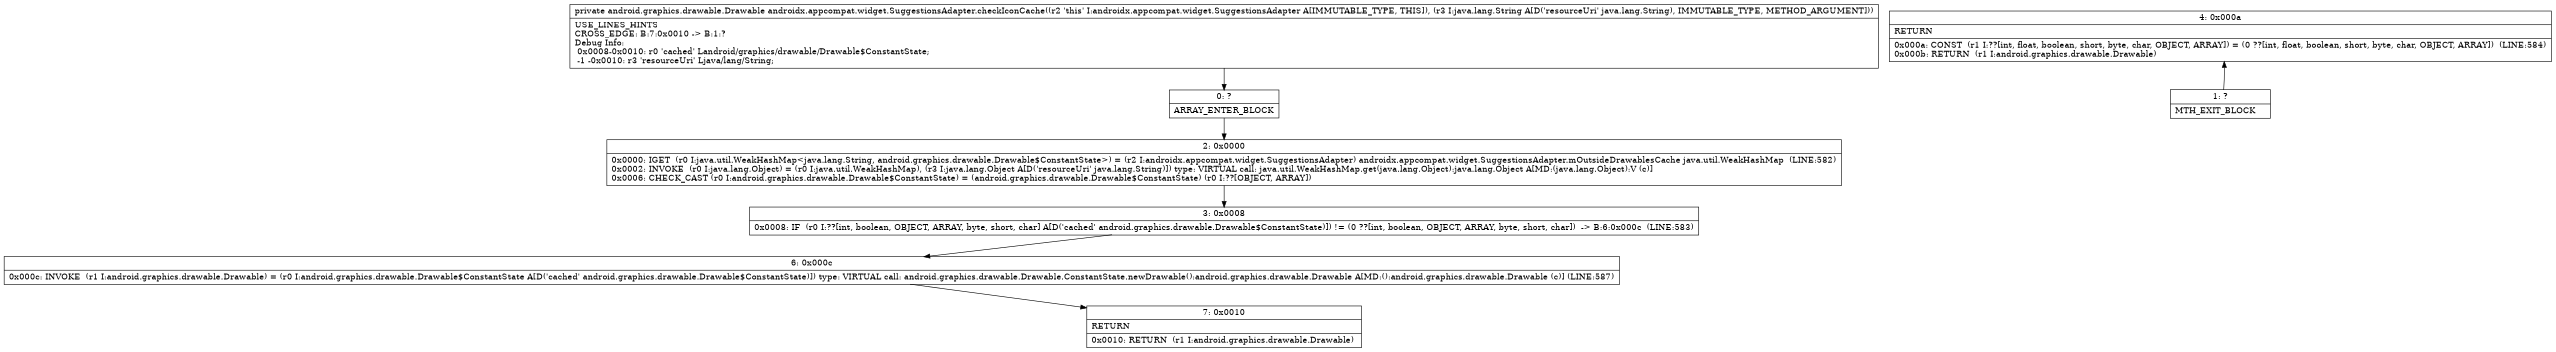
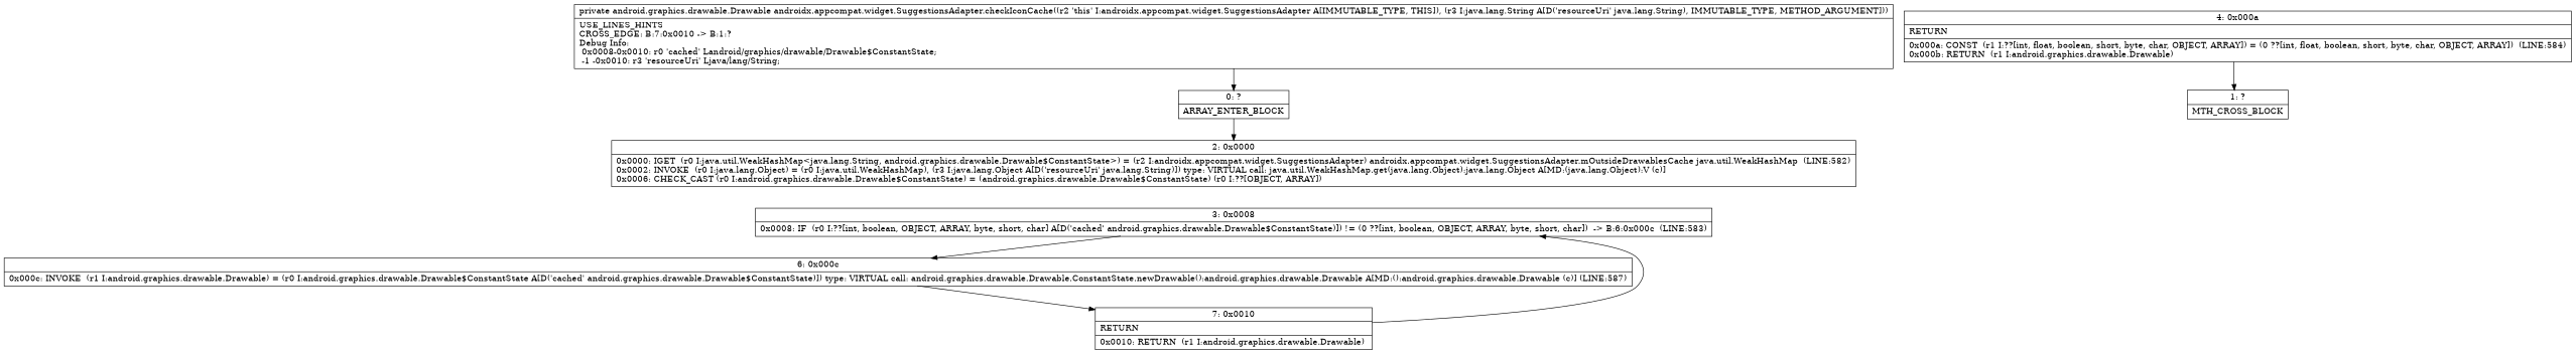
  digraph {
    fontname="DejaVu Serif"
    node [fontname="DejaVu Serif" shape=record]
    edge [fontname="DejaVu Serif"]
    n1 [label="{0\:\ ?|ARRAY_ENTER_BLOCK\l}"]
    n2 [label="{2\:\ 0x0000|0x0000: IGET  (r0 I:java.util.WeakHashMap\<java.lang.String, android.graphics.drawable.Drawable$ConstantState\>) = (r2 I:androidx.appcompat.widget.SuggestionsAdapter) androidx.appcompat.widget.SuggestionsAdapter.mOutsideDrawablesCache java.util.WeakHashMap  (LINE:582)\l0x0002: INVOKE  (r0 I:java.lang.Object) = (r0 I:java.util.WeakHashMap), (r3 I:java.lang.Object A[D('resourceUri' java.lang.String)]) type: VIRTUAL call: java.util.WeakHashMap.get(java.lang.Object):java.lang.Object A[MD:(java.lang.Object):V (c)]\l0x0006: CHECK_CAST (r0 I:android.graphics.drawable.Drawable$ConstantState) = (android.graphics.drawable.Drawable$ConstantState) (r0 I:??[OBJECT, ARRAY]) \l}"]
    n3 [label="{3\:\ 0x0008|0x0008: IF  (r0 I:??[int, boolean, OBJECT, ARRAY, byte, short, char] A[D('cached' android.graphics.drawable.Drawable$ConstantState)]) != (0 ??[int, boolean, OBJECT, ARRAY, byte, short, char])  \-\> B:6:0x000c  (LINE:583)\l}"]
    n4 [label="{6\:\ 0x000c|0x000c: INVOKE  (r1 I:android.graphics.drawable.Drawable) = (r0 I:android.graphics.drawable.Drawable$ConstantState A[D('cached' android.graphics.drawable.Drawable$ConstantState)]) type: VIRTUAL call: android.graphics.drawable.Drawable.ConstantState.newDrawable():android.graphics.drawable.Drawable A[MD:():android.graphics.drawable.Drawable (c)] (LINE:587)\l}"]
    n5 [label="{4\:\ 0x000a|RETURN\l|0x000a: CONST  (r1 I:??[int, float, boolean, short, byte, char, OBJECT, ARRAY]) = (0 ??[int, float, boolean, short, byte, char, OBJECT, ARRAY])  (LINE:584)\l0x000b: RETURN  (r1 I:android.graphics.drawable.Drawable) \l}"]
-   n6 [label="{1\:\ ?|MTH_EXIT_BLOCK\l}"]
+   n6 [label="{1\:\ ?|MTH_CROSS_BLOCK\l}"]
    n7 [label="{7\:\ 0x0010|RETURN\l|0x0010: RETURN  (r1 I:android.graphics.drawable.Drawable) \l}"]
    n8 [label="{private android.graphics.drawable.Drawable androidx.appcompat.widget.SuggestionsAdapter.checkIconCache((r2 'this' I:androidx.appcompat.widget.SuggestionsAdapter A[IMMUTABLE_TYPE, THIS]), (r3 I:java.lang.String A[D('resourceUri' java.lang.String), IMMUTABLE_TYPE, METHOD_ARGUMENT]))  | USE_LINES_HINTS\lCROSS_EDGE: B:7:0x0010 \-\> B:1:?\lDebug Info:\l  0x0008\-0x0010: r0 'cached' Landroid\/graphics\/drawable\/Drawable$ConstantState;\l  \-1 \-0x0010: r3 'resourceUri' Ljava\/lang\/String;\l}"]
    n1 -> n2
-   n2 -> n3
+   n7 -> n3
    n3 -> n4
    n4 -> n7
-   n6 -> n5
+   n5 -> n6
    n8 -> n1
  }
